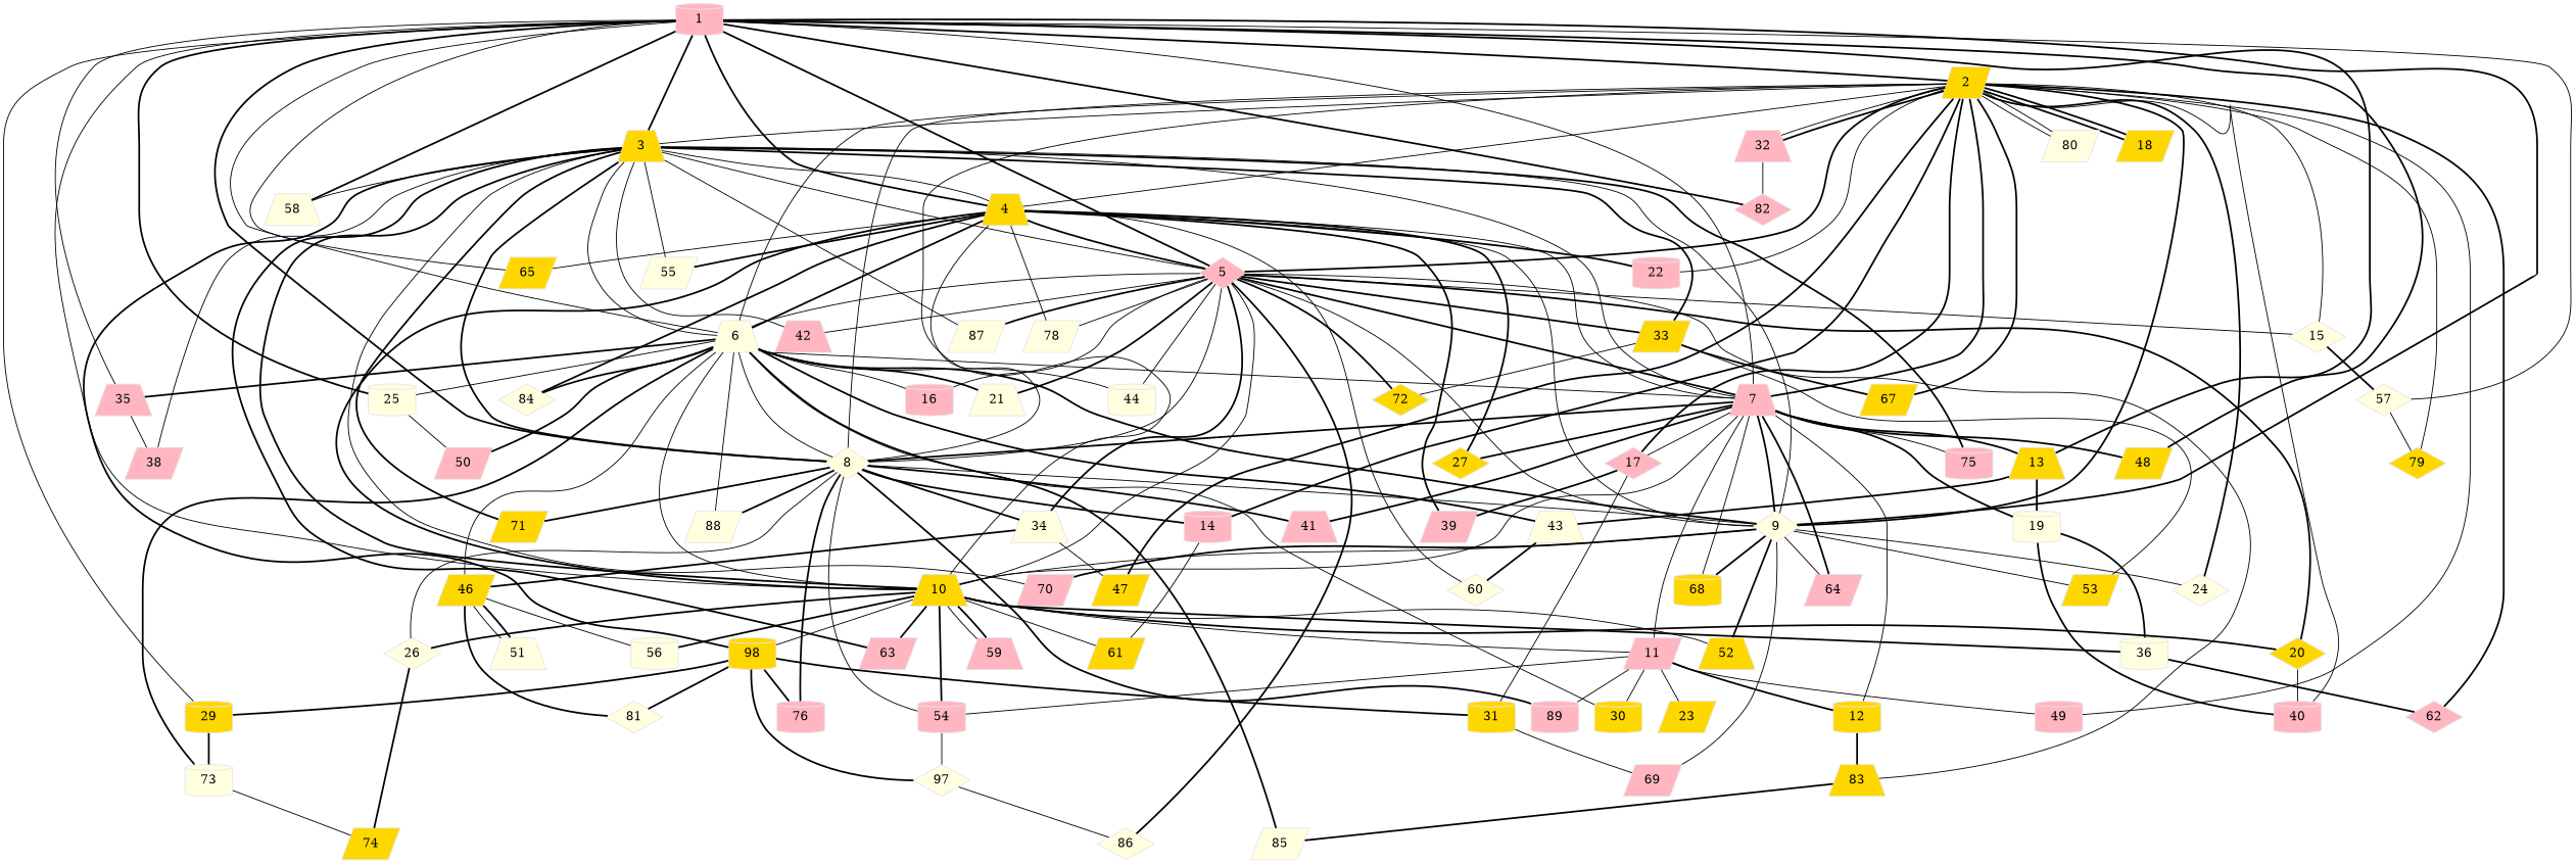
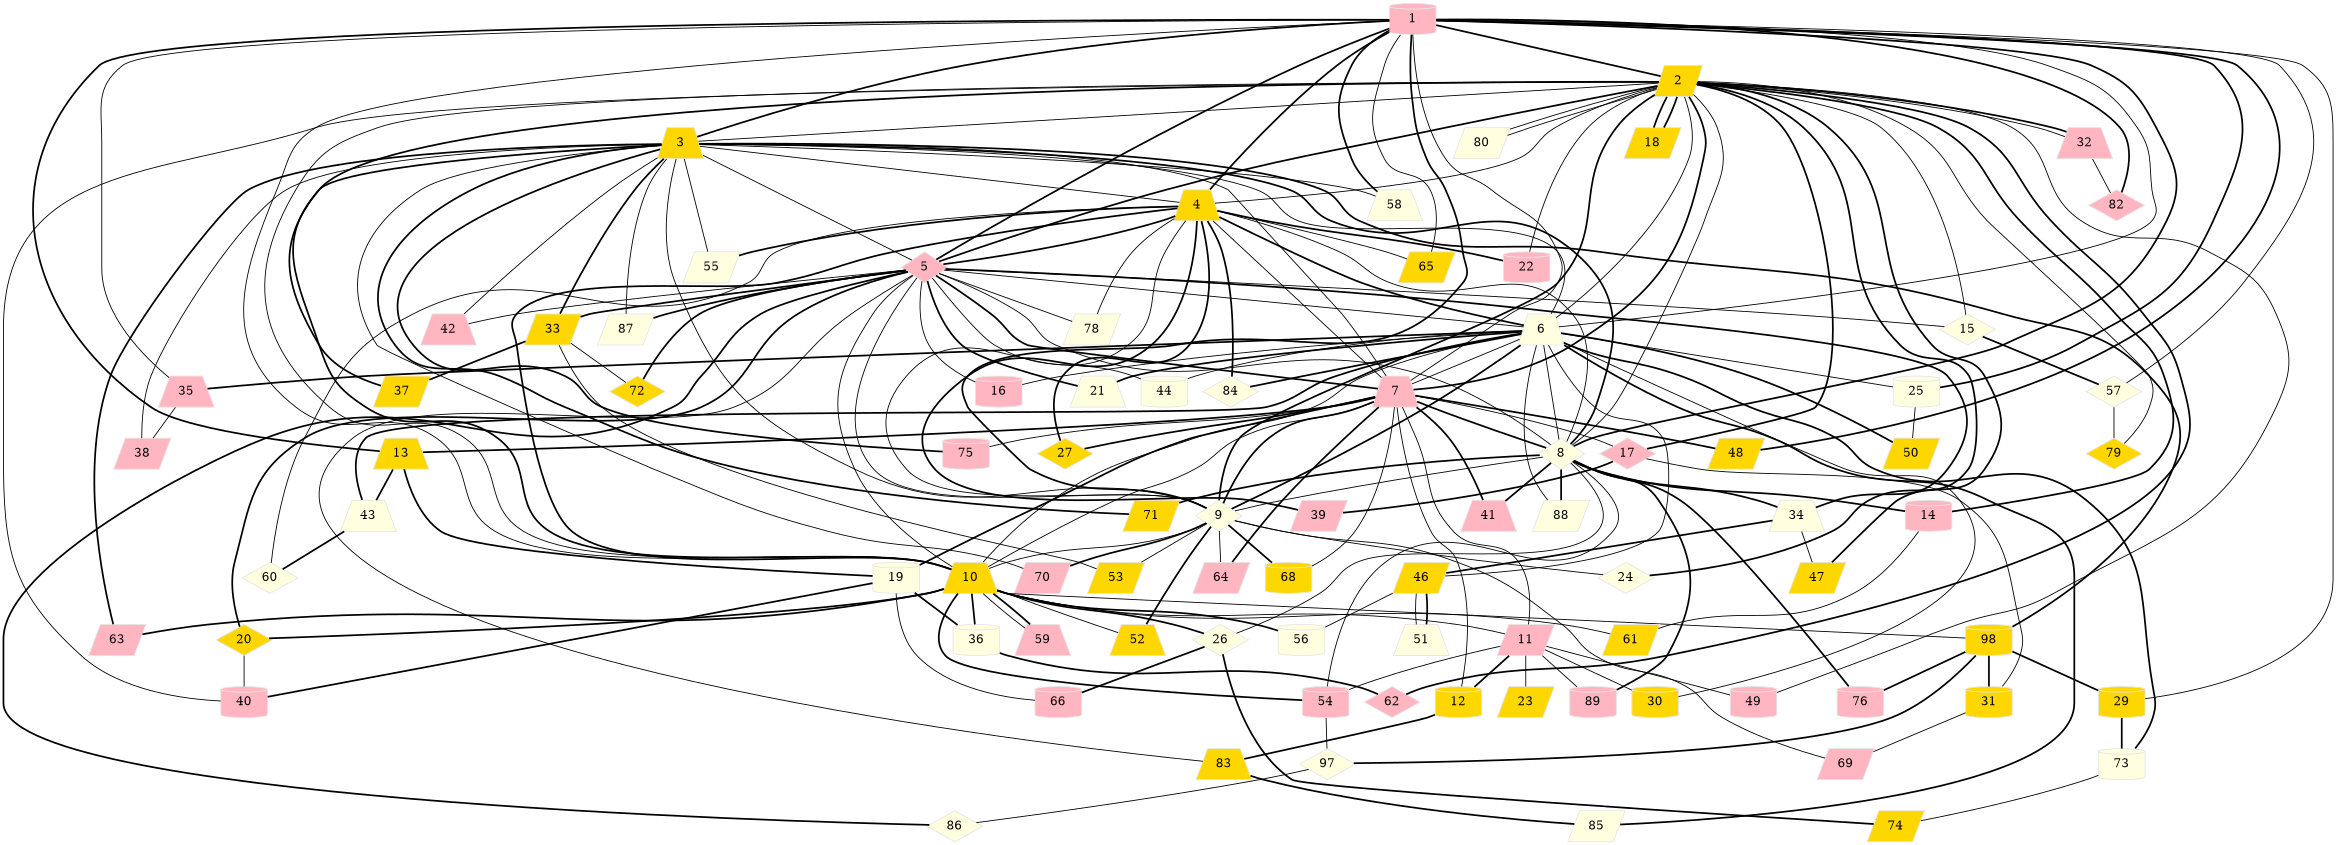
  graph {
    node [color=gray90 fillcolor=lightpink shape=parallelogram style=filled]
    edge [style=bold]
    1 [shape=cylinder]
    2 [fillcolor=gold]
    3 [fillcolor=gold shape=trapezium]
    4 [fillcolor=gold shape=trapezium]
    5 [shape=diamond]
    6 [fillcolor=lightyellow shape=trapezium]
    7 [shape=trapezium]
    8 [fillcolor=lightyellow shape=diamond]
    9 [fillcolor=lightyellow shape=diamond]
    10 [fillcolor=gold shape=trapezium]
    13 [fillcolor=gold shape=trapezium]
    25 [fillcolor=lightyellow shape=cylinder]
    29 [fillcolor=gold shape=cylinder]
    35 [shape=trapezium]
    48 [fillcolor=gold]
    57 [fillcolor=lightyellow shape=diamond]
    58 [fillcolor=lightyellow shape=trapezium]
    65 [fillcolor=gold]
    82 [shape=diamond]
    14 [shape=cylinder]
    15 [fillcolor=lightyellow shape=diamond]
    17 [shape=diamond]
    18 [fillcolor=gold]
    22 [shape=cylinder]
    24 [fillcolor=lightyellow shape=diamond]
    32 [shape=trapezium]
-   37 [fillcolor=gold label=67]
+   37 [fillcolor=gold]
    47 [fillcolor=gold]
    49 [shape=cylinder]
    62 [shape=diamond]
    79 [fillcolor=gold shape=diamond]
    80 [fillcolor=lightyellow]
    40 [shape=cylinder]
    n34 [fillcolor=gold label=98 shape=cylinder]
    33 [fillcolor=gold]
    38
    42 [shape=trapezium]
    55 [fillcolor=lightyellow]
    63
    70
    71 [fillcolor=gold]
    75 [shape=cylinder]
    87 [fillcolor=lightyellow]
    27 [fillcolor=gold shape=diamond]
    39
    60 [fillcolor=lightyellow shape=diamond]
    78 [fillcolor=lightyellow]
    84 [fillcolor=lightyellow shape=diamond]
    16 [shape=cylinder]
    20 [fillcolor=gold shape=diamond]
    21 [fillcolor=lightyellow shape=trapezium]
    34 [fillcolor=lightyellow shape=trapezium]
    44 [fillcolor=lightyellow shape=cylinder]
    72 [fillcolor=gold shape=diamond]
    83 [fillcolor=gold shape=trapezium]
    86 [fillcolor=lightyellow shape=diamond]
    30 [fillcolor=gold shape=cylinder]
    43 [fillcolor=lightyellow shape=trapezium]
    46 [fillcolor=gold]
-   50
+   50 [fillcolor=gold]
    73 [fillcolor=lightyellow shape=cylinder]
    85 [fillcolor=lightyellow]
    88 [fillcolor=lightyellow]
    11
    12 [fillcolor=gold shape=cylinder]
    19 [fillcolor=lightyellow shape=cylinder]
    41 [shape=trapezium]
    64
    68 [fillcolor=gold shape=cylinder]
    26 [fillcolor=lightyellow shape=diamond]
    76 [shape=cylinder]
    89 [shape=cylinder]
    54 [shape=cylinder]
    52 [fillcolor=gold shape=trapezium]
    53 [fillcolor=gold]
    69
    36 [fillcolor=lightyellow shape=cylinder]
    56 [fillcolor=lightyellow shape=cylinder]
    59 [shape=trapezium]
    61 [fillcolor=gold]
    31 [fillcolor=gold shape=cylinder]
    n82 [fillcolor=lightyellow label=97 shape=diamond]
-   81 [fillcolor=lightyellow shape=diamond]
    51 [fillcolor=lightyellow shape=trapezium]
    74 [fillcolor=gold]
    23 [fillcolor=gold]
+   66 [shape=cylinder]
    1 -- 2
    1 -- 3
    1 -- 4
    1 -- 5
    1 -- 6 [style=solid]
    1 -- 7 [style=solid]
    1 -- 8
    1 -- 9
    1 -- 10 [style=solid]
    1 -- 13
    1 -- 25
    1 -- 29 [style=solid]
    1 -- 35 [style=solid]
    1 -- 48
    1 -- 57 [style=solid]
    1 -- 58
    1 -- 65 [style=solid]
    1 -- 82
    2 -- 3 [style=solid]
    2 -- 4 [style=solid]
    2 -- 5
    2 -- 6 [style=solid]
    2 -- 7
    2 -- 8 [style=solid]
    2 -- 9
    2 -- 10 [style=solid]
    2 -- 14
    2 -- 15 [style=solid]
    2 -- 17
    2 -- 18
    2 -- 18
    2 -- 22 [style=solid]
    2 -- 24
    2 -- 32 [style=solid]
    2 -- 32
    2 -- 37
    2 -- 47
    2 -- 49 [style=solid]
    2 -- 62
    2 -- 79 [style=solid]
    2 -- 80 [style=solid]
    2 -- 80 [style=solid]
    2 -- 40 [style=solid]
    3 -- 4 [style=solid]
    3 -- 5 [style=solid]
    3 -- 6 [style=solid]
    3 -- 7 [style=solid]
    3 -- 8
    3 -- 9 [style=solid]
    3 -- 10
    3 -- 58 [style=solid]
    3 -- n34
    3 -- 33
    3 -- 38 [style=solid]
    3 -- 42 [style=solid]
    3 -- 55 [style=solid]
    3 -- 63
    3 -- 70 [style=solid]
    3 -- 71
    3 -- 75
    3 -- 87 [style=solid]
    4 -- 5
    4 -- 6
    4 -- 7 [style=solid]
    4 -- 8 [style=solid]
    4 -- 9 [style=solid]
    4 -- 10
    4 -- 65 [style=solid]
    4 -- 22
    4 -- 55
    4 -- 27
    4 -- 39
    4 -- 60 [style=solid]
    4 -- 78 [style=solid]
    4 -- 84
    5 -- 6 [style=solid]
    5 -- 7
    5 -- 8 [style=solid]
    5 -- 9 [style=solid]
    5 -- 10 [style=solid]
    5 -- 15 [style=solid]
    5 -- 33
    5 -- 42 [style=solid]
    5 -- 87
    5 -- 78 [style=solid]
    5 -- 16 [style=solid]
    5 -- 20
    5 -- 21
    5 -- 34
    5 -- 44 [style=solid]
    5 -- 72
    5 -- 83 [style=solid]
    5 -- 86
    6 -- 7 [style=solid]
    6 -- 8 [style=solid]
    6 -- 9
    6 -- 10 [style=solid]
    6 -- 25 [style=solid]
    6 -- 35
    6 -- 84
    6 -- 16 [style=solid]
    6 -- 21
    6 -- 44 [style=solid]
    6 -- 30 [style=solid]
    6 -- 43
    6 -- 46 [style=solid]
    6 -- 50
    6 -- 73
    6 -- 85
    6 -- 88 [style=solid]
    7 -- 8
    7 -- 9
    7 -- 10 [style=solid]
    7 -- 13
    7 -- 48
    7 -- 17 [style=solid]
    7 -- 75 [style=solid]
    7 -- 27
    7 -- 11 [style=solid]
    7 -- 12 [style=solid]
    7 -- 19
    7 -- 41
    7 -- 64
    7 -- 68 [style=solid]
    8 -- 9 [style=solid]
    8 -- 14
    8 -- 71
    8 -- 34
    8 -- 88
    8 -- 41
    8 -- 26 [style=solid]
    8 -- 76
    8 -- 89
    8 -- 54 [style=solid]
    9 -- 10 [style=solid]
    9 -- 24 [style=solid]
    9 -- 70
    9 -- 64 [style=solid]
    9 -- 68
    9 -- 52
    9 -- 53 [style=solid]
    9 -- 69 [style=solid]
    10 -- n34 [style=solid]
    10 -- 63
    10 -- 20
    10 -- 11 [style=solid]
    10 -- 26
    10 -- 54
    10 -- 52 [style=solid]
    10 -- 36
    10 -- 56
    10 -- 59 [style=solid]
    10 -- 59
    10 -- 61 [style=solid]
    13 -- 43
    13 -- 19
    25 -- 50 [style=solid]
    29 -- 73
    35 -- 38 [style=solid]
    57 -- 79 [style=solid]
    14 -- 61 [style=solid]
    15 -- 57
    17 -- 39
    17 -- 31 [style=solid]
    32 -- 82 [style=solid]
    n34 -- 29
    n34 -- 76
    n34 -- 31
    n34 -- n82
-   n34 -- 81
    33 -- 37
    33 -- 72 [style=solid]
    33 -- 53 [style=solid]
    20 -- 40 [style=solid]
    34 -- 47 [style=solid]
    34 -- 46
    83 -- 85
    43 -- 60
    46 -- 56 [style=solid]
-   46 -- 81
    46 -- 51 [style=solid]
    46 -- 51
    73 -- 74 [style=solid]
    11 -- 49 [style=solid]
    11 -- 30 [style=solid]
    11 -- 12
    11 -- 89 [style=solid]
    11 -- 54 [style=solid]
    11 -- 23 [style=solid]
    12 -- 83
    19 -- 40
    19 -- 36
+   19 -- 66 [style=solid]
    26 -- 74
+   26 -- 66
    54 -- n82 [style=solid]
    36 -- 62
    31 -- 69 [style=solid]
    n82 -- 86 [style=solid]
  }
